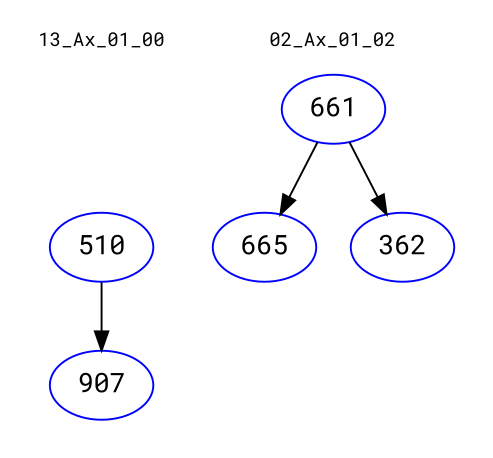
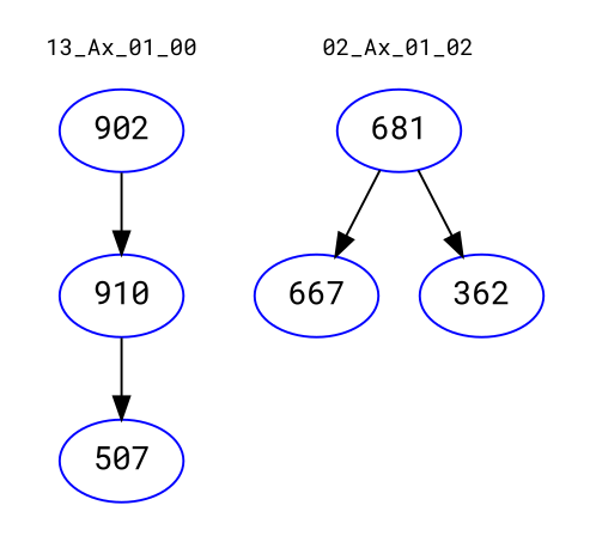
  digraph {
    fontname="Roboto Mono"
    node [color=blue fontname="Roboto Mono"]
    edge [color=black fontname="Roboto Mono"]
-   n2 [label=510]
-   n3 [label=907]
-   n4 [label=661]
-   n5 [label=665]
+   n1 [label=902]
+   n2 [label=910]
+   n3 [label=507]
+   n4 [label=681]
+   n5 [label=667]
    n6 [label=362]
    subgraph cluster_1 {
      color=white
      fontsize=10
      label="13_Ax_01_00"
+     n1
      n2
      n3
    }
    subgraph cluster_2 {
      color=white
      fontsize=10
      label="02_Ax_01_02"
      n4
      n5
      n6
    }
+   n1 -> n2
    n2 -> n3
    n4 -> n5
    n4 -> n6
  }
